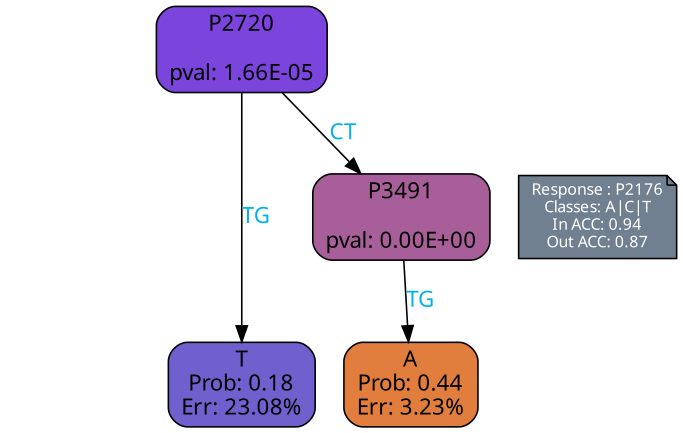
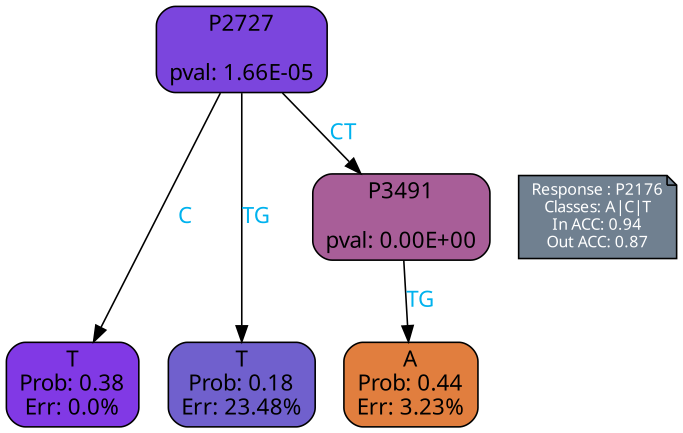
  digraph {
    fontname="Noto Sans"
    ranksep=equally
    splines=polylines
    node [color=black fontname="Noto Sans" shape=box style="filled, rounded"]
    edge [fontcolor=deepskyblue2 fontname="Noto Sans"]
    n1 [fillcolor="#e17e3e" label="A\nProb: 0.44\nErr: 3.23%"]
-   n3 [fillcolor="#7060cd" label="T\nProb: 0.18\nErr: 23.08%"]
+   n2 [fillcolor="#8139e5" label="T\nProb: 0.38\nErr: 0.0%"]
+   n3 [fillcolor="#7060cd" label="T\nProb: 0.18\nErr: 23.48%"]
    n4 [align=left fillcolor=slategray fontcolor=white fontsize=10 label="Response : P2176\nClasses: A|C|T\nIn ACC: 0.94\nOut ACC: 0.87\n" shape=note style=filled]
    n5 [fillcolor="#a85e98" label="P3491\n\npval: 0.00E+00"]
-   n6 [fillcolor="#7b45dd" label="P2720\n\npval: 1.66E-05"]
+   n6 [fillcolor="#7b45dd" label="P2727\n\npval: 1.66E-05"]
    subgraph sub_1 {
      rank=same
      n1
+     n2
      n3
    }
    subgraph sub_2 {
      rank=same
      n4
      n5
    }
    n5 -> n1 [label=TG]
+   n6 -> n2 [label=C]
    n6 -> n3 [label=TG]
    n6 -> n5 [label=CT]
  }
